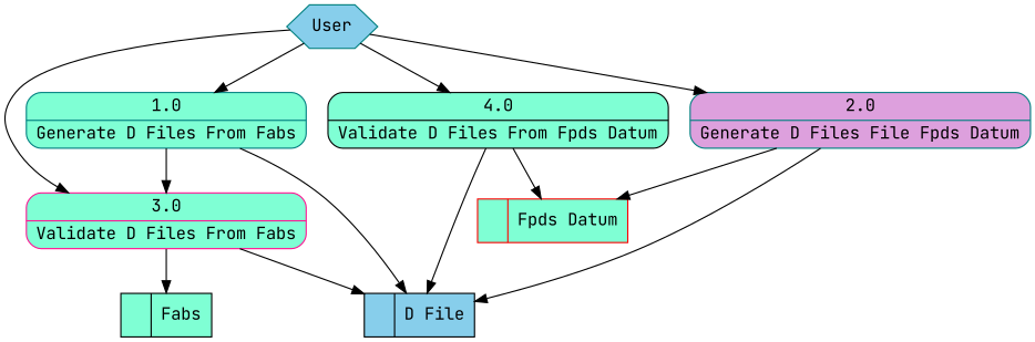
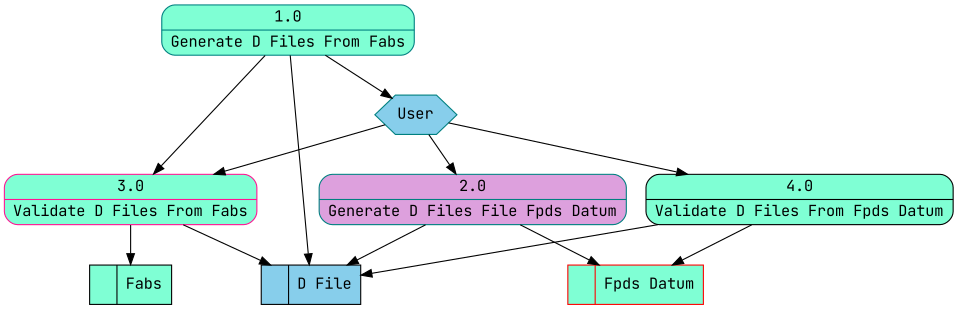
  digraph {
    fontname="JetBrains Mono"
    node [color=black fillcolor=aquamarine fontname="JetBrains Mono" shape=Mrecord style=filled]
    edge [fontname="JetBrains Mono"]
    n1 [label="<f0>  |<f1> Fabs " shape=record]
    n2 [fillcolor=skyblue label="<f0>  |<f1> D File " shape=record]
    n3 [color=red label="<f0>  |<f1> Fpds Datum " shape=record]
    n4 [color=teal fillcolor=skyblue label=User shape=hexagon]
    n5 [color=teal label="{<f0> 1.0|<f1> Generate D Files From Fabs }"]
    n6 [color=teal fillcolor=plum label="{<f0> 2.0|<f1> Generate D Files File Fpds Datum }"]
    n7 [color=deeppink label="{<f0> 3.0|<f1> Validate D Files From Fabs }"]
    n8 [label="{<f0> 4.0|<f1> Validate D Files From Fpds Datum }"]
-   n4 -> n5
+   n5 -> n4
    n4 -> n6
    n4 -> n7
    n4 -> n8
    n5 -> n2
    n5 -> n7
    n6 -> n2
    n6 -> n3
    n7 -> n1
    n7 -> n2
    n8 -> n2
    n8 -> n3
  }
